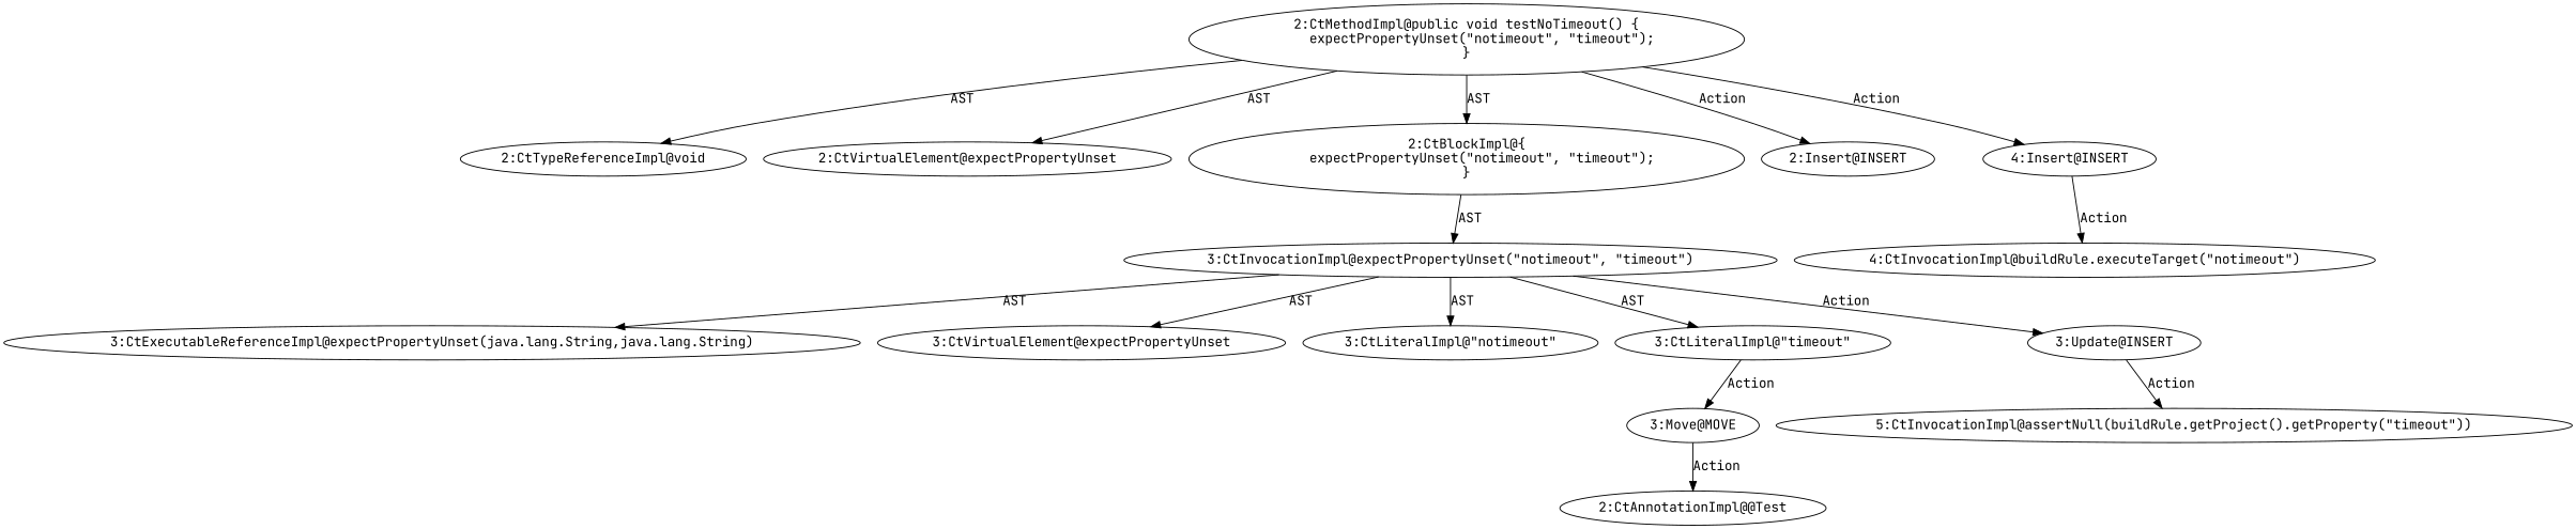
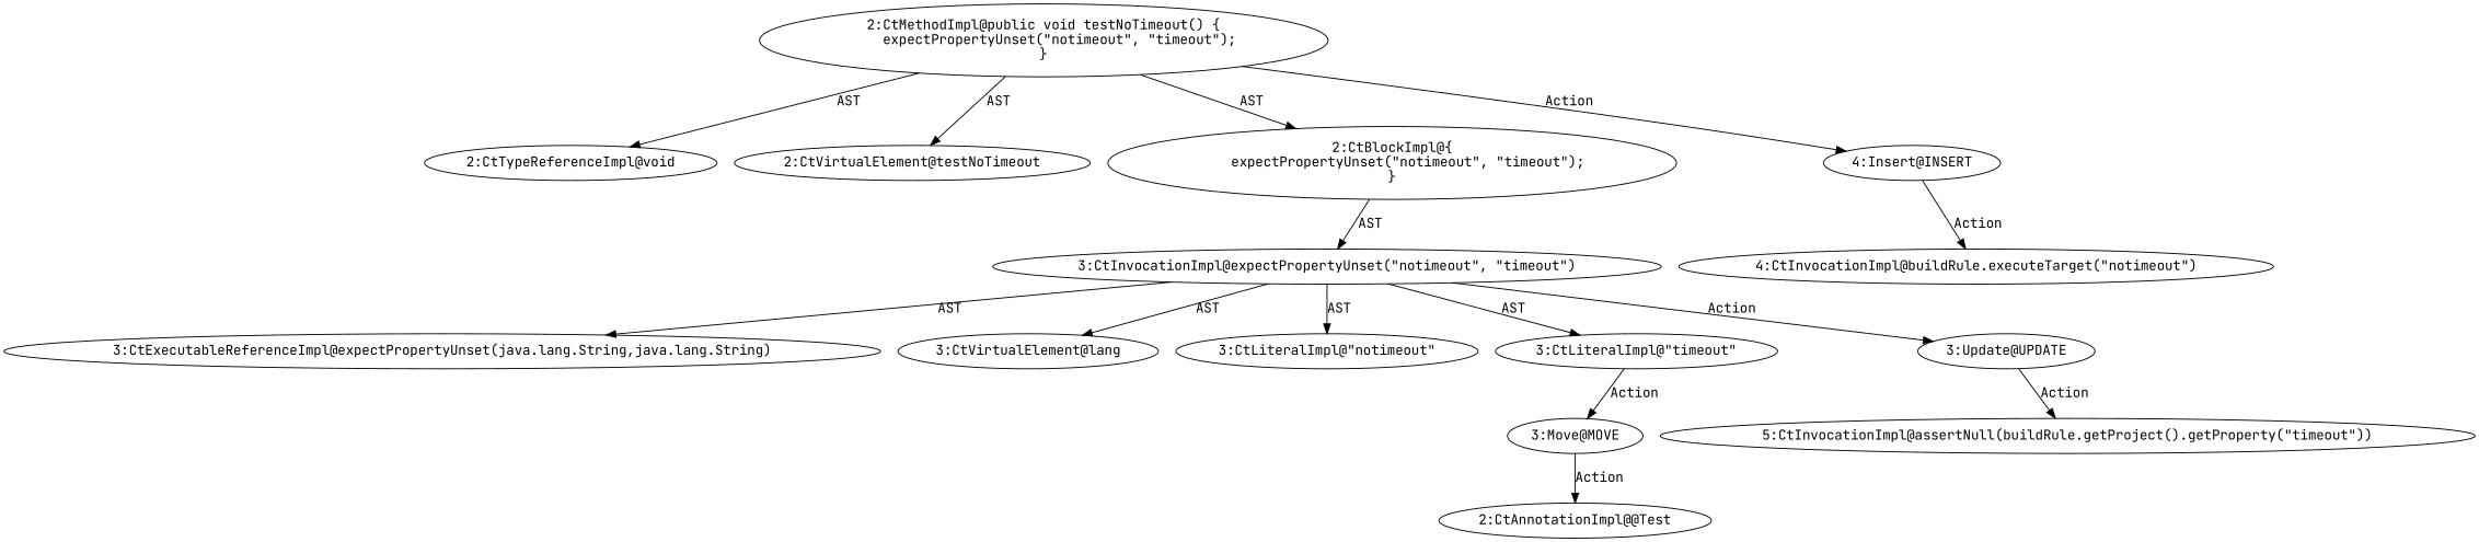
  digraph {
    fontname="JetBrains Mono"
    node [fontname="JetBrains Mono" shape=ellipse]
    edge [fontname="JetBrains Mono"]
    n1 [label="2:CtTypeReferenceImpl@void"]
-   n2 [label="2:CtVirtualElement@expectPropertyUnset"]
+   n2 [label="2:CtVirtualElement@testNoTimeout"]
    n3 [label="3:CtExecutableReferenceImpl@expectPropertyUnset(java.lang.String,java.lang.String)"]
-   n4 [label="3:CtVirtualElement@expectPropertyUnset"]
+   n4 [label="3:CtVirtualElement@lang"]
    n5 [label="3:CtLiteralImpl@\"notimeout\""]
    n6 [label="3:CtLiteralImpl@\"timeout\""]
    n7 [label="3:Move@MOVE"]
    n8 [label="2:CtAnnotationImpl@@Test"]
    n9 [label="3:CtInvocationImpl@expectPropertyUnset(\"notimeout\", \"timeout\")"]
-   n10 [label="3:Update@INSERT"]
+   n10 [label="3:Update@UPDATE"]
    n11 [label="5:CtInvocationImpl@assertNull(buildRule.getProject().getProperty(\"timeout\"))"]
    n12 [label="2:CtBlockImpl@\{\n    expectPropertyUnset(\"notimeout\", \"timeout\");\n\}"]
    n13 [label="2:CtMethodImpl@public void testNoTimeout() \{\n    expectPropertyUnset(\"notimeout\", \"timeout\");\n\}"]
-   n14 [label="2:Insert@INSERT"]
    n15 [label="4:Insert@INSERT"]
    n16 [label="4:CtInvocationImpl@buildRule.executeTarget(\"notimeout\")"]
    n6 -> n7 [label=Action]
    n7 -> n8 [label=Action]
    n9 -> n3 [label=AST]
    n9 -> n4 [label=AST]
    n9 -> n5 [label=AST]
    n9 -> n6 [label=AST]
    n9 -> n10 [label=Action]
    n10 -> n11 [label=Action]
    n12 -> n9 [label=AST]
    n13 -> n1 [label=AST]
    n13 -> n2 [label=AST]
    n13 -> n12 [label=AST]
-   n13 -> n14 [label=Action]
    n13 -> n15 [label=Action]
    n15 -> n16 [label=Action]
  }
